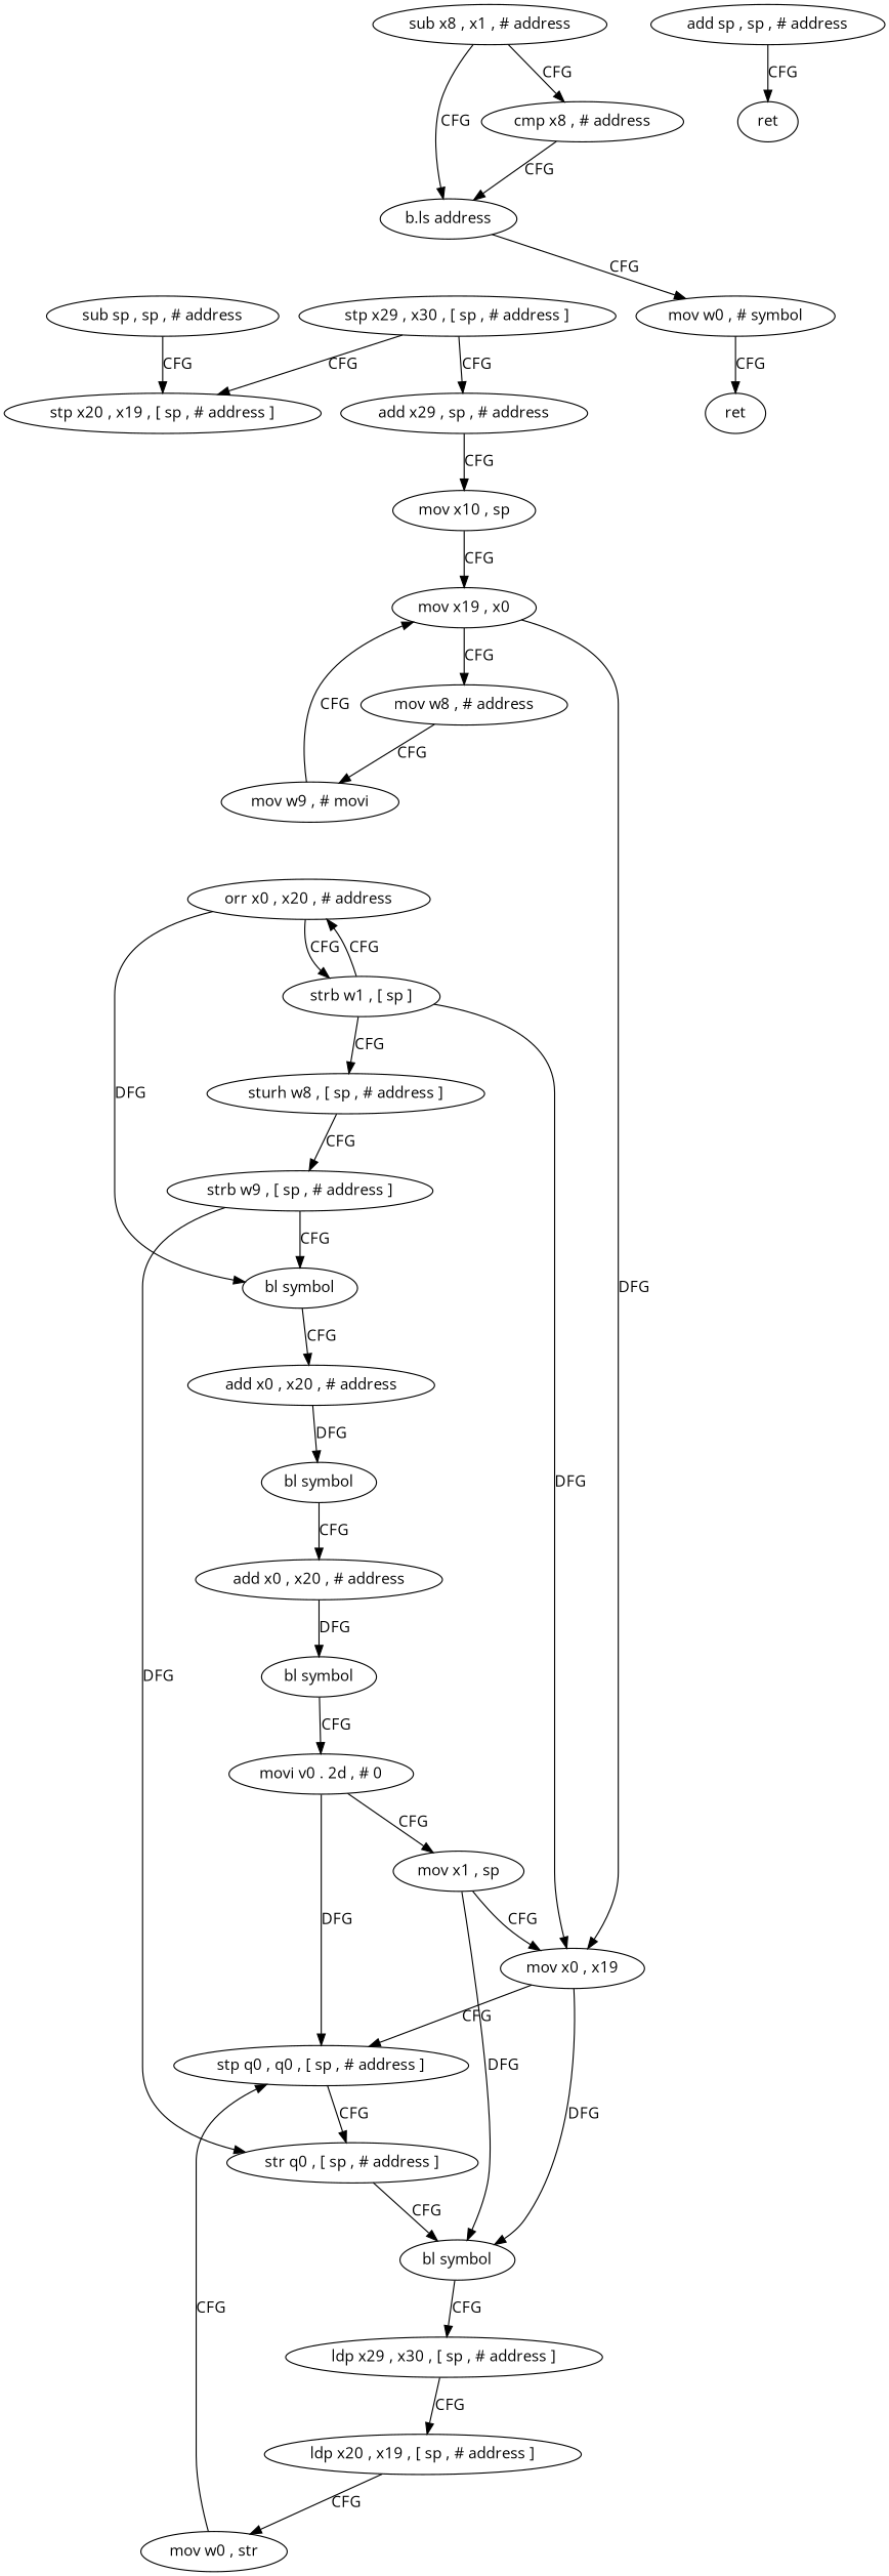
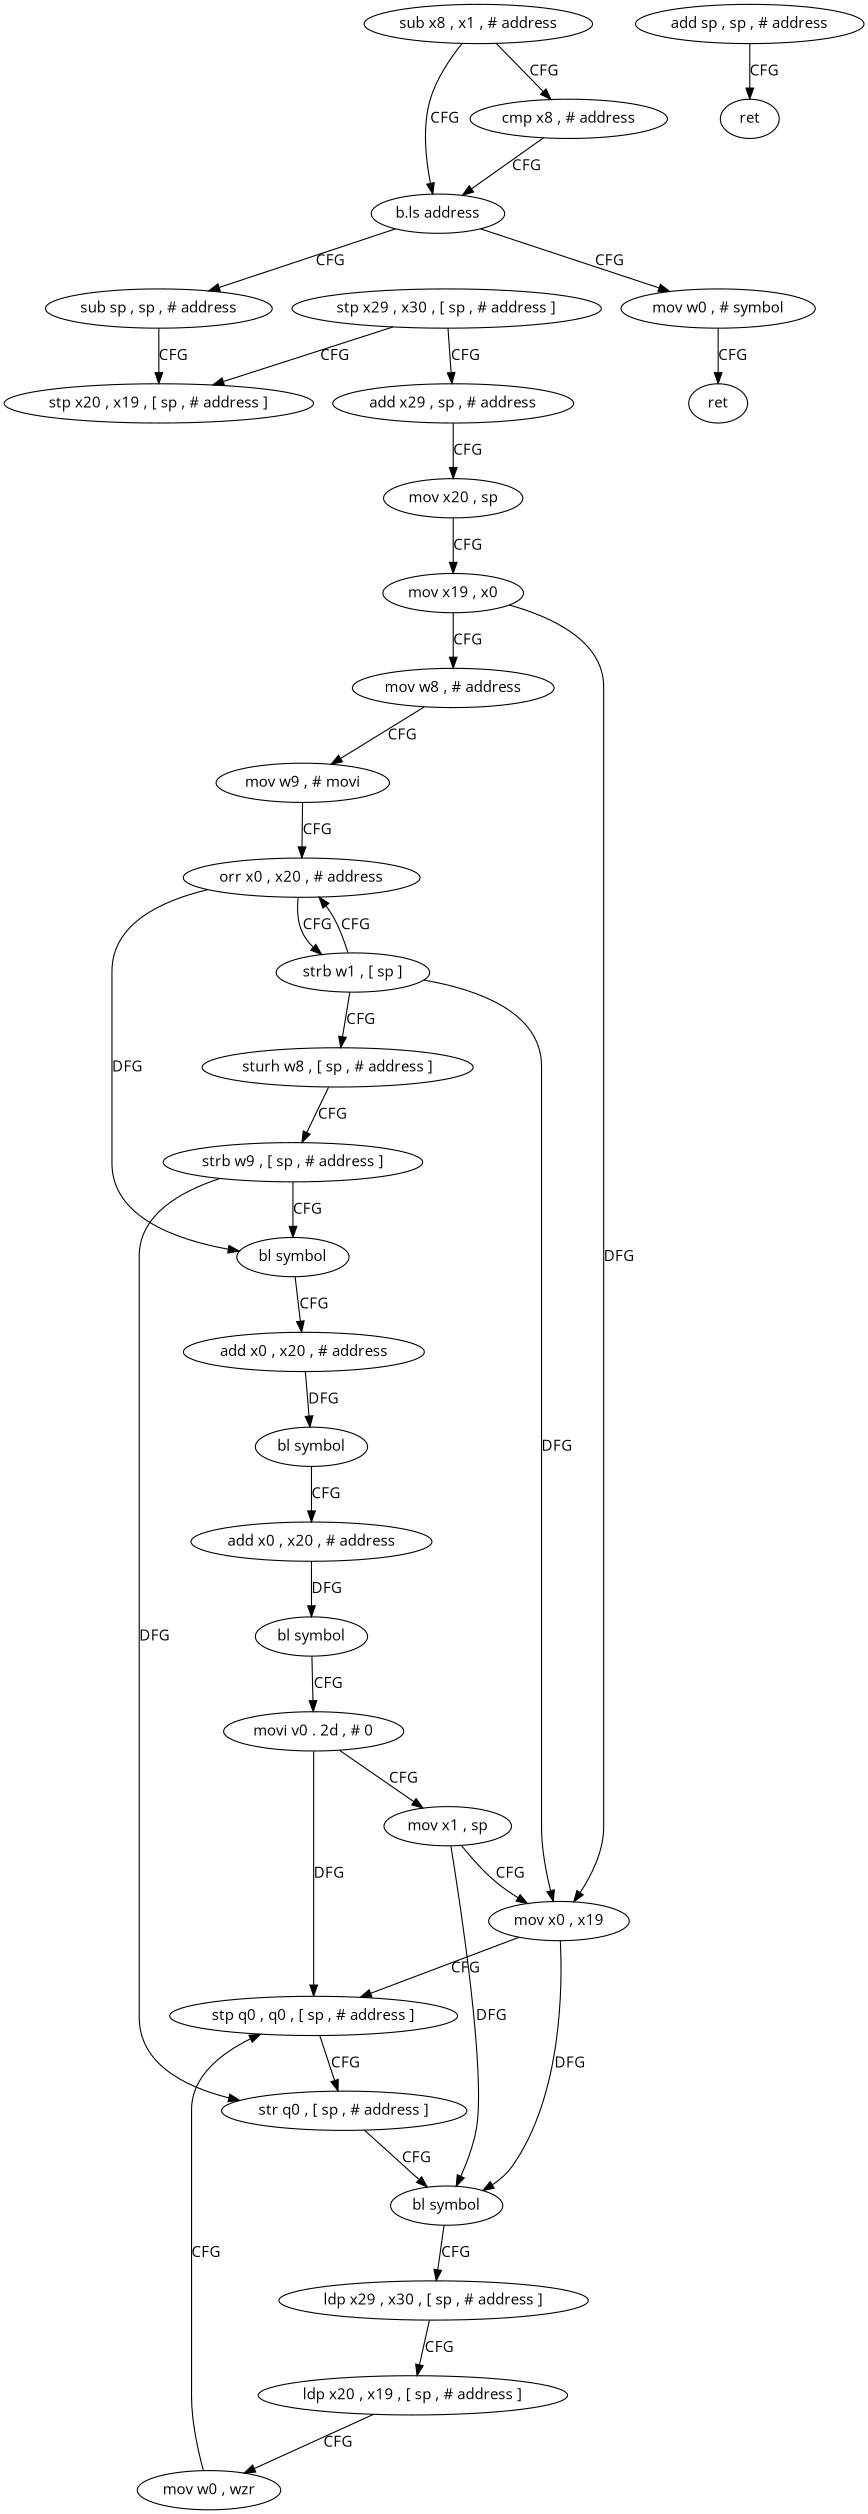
  digraph {
    fontname="Open Sans"
    node [fontname="Open Sans"]
    edge [fontname="Open Sans"]
    n1 [label="sub x8 , x1 , # address"]
    n2 [label="cmp x8 , # address"]
    n3 [label="b.ls address"]
    n4 [label="sub sp , sp , # address"]
    n5 [label="mov w0 , # symbol"]
    n6 [label="stp x20 , x19 , [ sp , # address ]"]
    n7 [label=ret]
    n8 [label="stp x29 , x30 , [ sp , # address ]"]
    n9 [label="add x29 , sp , # address"]
-   n10 [label="mov x10 , sp"]
+   n10 [label="mov x20 , sp"]
    n11 [label="mov x19 , x0"]
    n12 [label="mov w8 , # address"]
    n13 [label="mov x0 , x19"]
    n14 [label="mov w9 , # movi"]
    n15 [label="stp q0 , q0 , [ sp , # address ]"]
    n16 [label="bl symbol"]
    n17 [label="orr x0 , x20 , # address"]
    n18 [label="strb w1 , [ sp ]"]
    n19 [label="bl symbol"]
    n20 [label="sturh w8 , [ sp , # address ]"]
    n21 [label="add x0 , x20 , # address"]
    n22 [label="strb w9 , [ sp , # address ]"]
    n23 [label="mov x1 , sp"]
    n24 [label="str q0 , [ sp , # address ]"]
    n25 [label="bl symbol"]
    n26 [label="add x0 , x20 , # address"]
    n27 [label="bl symbol"]
    n28 [label="movi v0 . 2d , # 0"]
    n29 [label="ldp x29 , x30 , [ sp , # address ]"]
    n30 [label="ldp x20 , x19 , [ sp , # address ]"]
-   n31 [label="mov w0 , str"]
+   n31 [label="mov w0 , wzr"]
    n32 [label="add sp , sp , # address"]
    n33 [label=ret]
    n1 -> n2 [label=CFG]
    n1 -> n3 [label=CFG]
    n2 -> n3 [label=CFG]
+   n3 -> n4 [label=CFG]
    n3 -> n5 [label=CFG]
    n4 -> n6 [label=CFG]
    n5 -> n7 [label=CFG]
    n8 -> n6 [label=CFG]
    n8 -> n9 [label=CFG]
    n9 -> n10 [label=CFG]
    n10 -> n11 [label=CFG]
    n11 -> n12 [label=CFG]
    n11 -> n13 [label=DFG]
    n12 -> n14 [label=CFG]
    n13 -> n15 [label=CFG]
    n13 -> n16 [label=DFG]
-   n14 -> n11 [label=CFG]
+   n14 -> n17 [label=CFG]
    n15 -> n24 [label=CFG]
    n16 -> n29 [label=CFG]
    n17 -> n18 [label=CFG]
    n17 -> n19 [label=DFG]
    n18 -> n13 [label=DFG]
    n18 -> n17 [label=CFG]
    n18 -> n20 [label=CFG]
    n19 -> n21 [label=CFG]
    n20 -> n22 [label=CFG]
    n21 -> n25 [label=DFG]
    n22 -> n19 [label=CFG]
    n22 -> n24 [label=DFG]
    n23 -> n13 [label=CFG]
    n23 -> n16 [label=DFG]
    n24 -> n16 [label=CFG]
    n25 -> n26 [label=CFG]
    n26 -> n27 [label=DFG]
    n27 -> n28 [label=CFG]
    n28 -> n15 [label=DFG]
    n28 -> n23 [label=CFG]
    n29 -> n30 [label=CFG]
    n30 -> n31 [label=CFG]
    n31 -> n15 [label=CFG]
    n32 -> n33 [label=CFG]
  }
